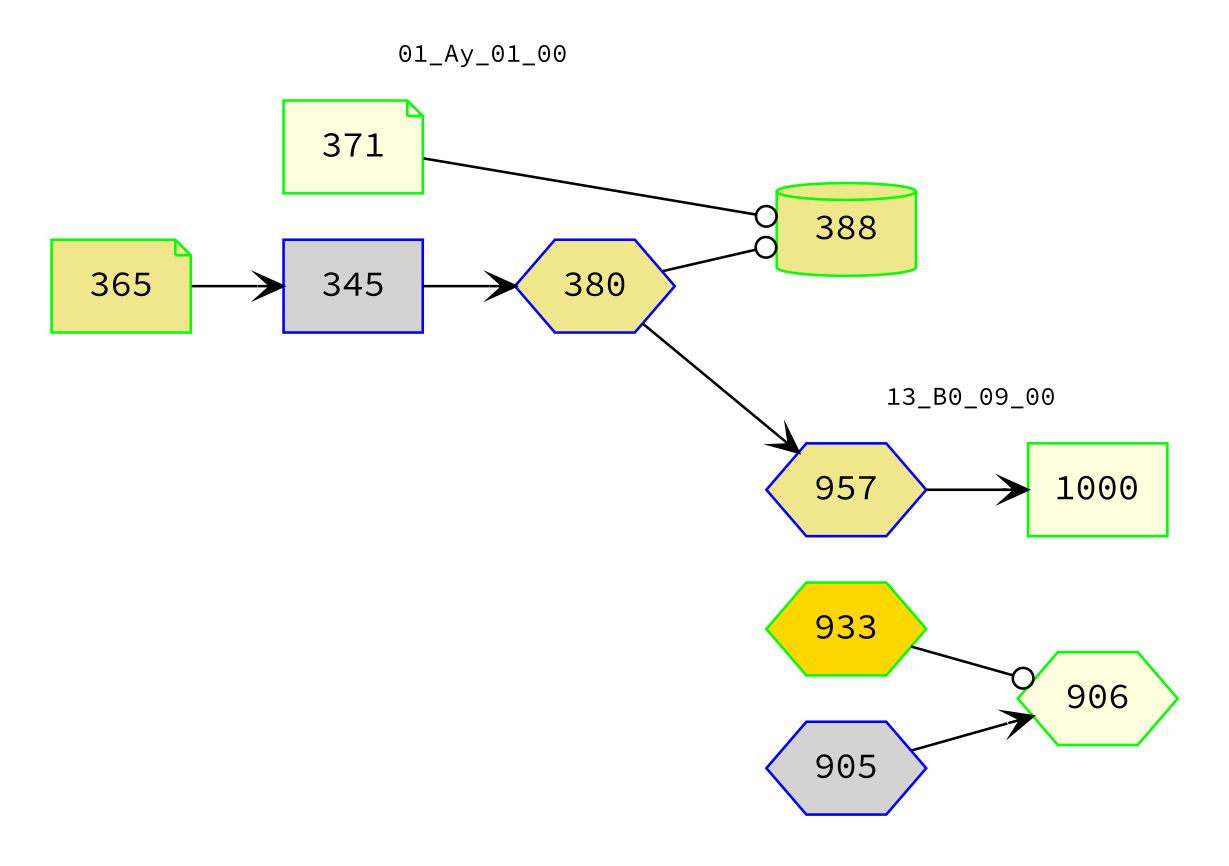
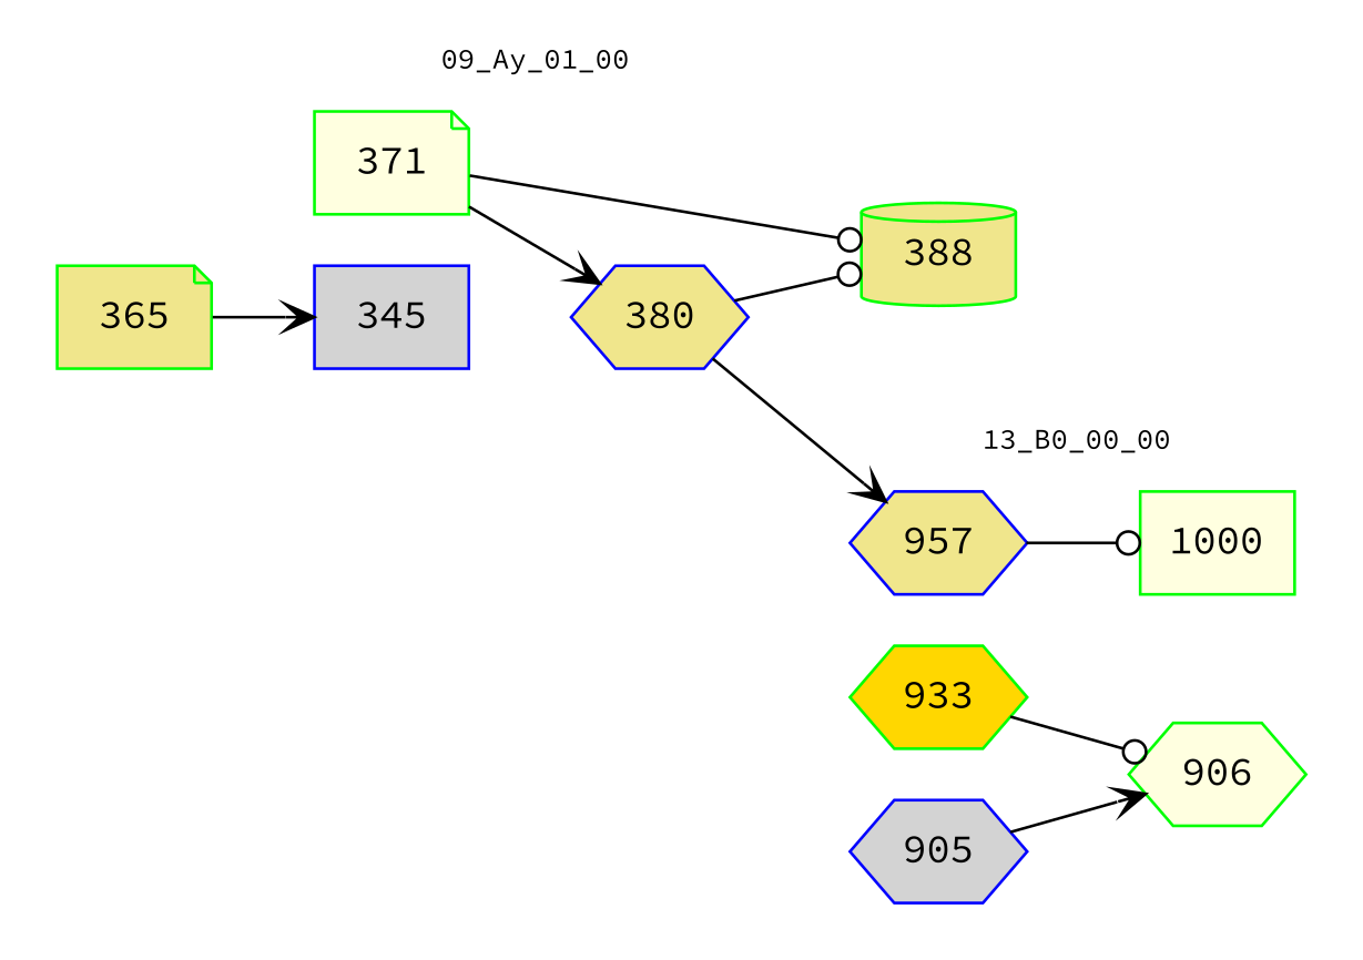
  digraph {
    fontname="Source Code Pro"
    rankdir=LR
    node [color=green fillcolor=khaki fontname="Source Code Pro" shape=hexagon style=filled]
    edge [arrowhead=vee color=black fontname="Source Code Pro"]
    n1 [fillcolor=lightyellow label=371 shape=note]
    n2 [label=365 shape=note]
    n3 [color=blue label=380]
    n4 [color=blue fillcolor=lightgrey label=345 shape=box]
    n5 [label=388 shape=cylinder]
    n6 [fillcolor=gold label=933]
    n7 [fillcolor=lightyellow label=906]
    n8 [color=blue label=957]
    n9 [color=blue fillcolor=lightgrey label=905]
    n10 [fillcolor=lightyellow label=1000 shape=box]
    subgraph cluster_1 {
      color=white
      fontsize=10
-     label="01_Ay_01_00"
+     label="09_Ay_01_00"
      n1
      n2
      n3
      n4
      n5
    }
    subgraph cluster_2 {
      color=white
      fontsize=10
-     label="13_B0_09_00"
+     label="13_B0_00_00"
      n6
      n7
      n8
      n9
      n10
    }
-   n4 -> n3
+   n1 -> n3
    n1 -> n5 [arrowhead=odot]
    n2 -> n4
    n3 -> n5 [arrowhead=odot]
    n3 -> n8
    n6 -> n7 [arrowhead=odot]
-   n8 -> n10
+   n8 -> n10 [arrowhead=odot]
    n9 -> n7
  }
